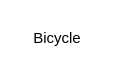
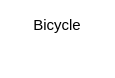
  <mxCell id="0" />
  <mxCell id="1" parent="0" />
- <mxCell id="2" value="Bicycle" style="text;html=1;resizable=0;autosize=1;align=center;verticalAlign=middle;points=[];fillColor=none;strokeColor=none;rounded=0;" vertex="1" parent="1"><mxGeometry x="20" y="20" width="50" height="20" as="geometry" /></mxCell>
+ <mxCell id="2" value="Bicycle" style="text;html=1;resizable=0;autosize=1;align=center;verticalAlign=middle;points=[];fillColor=none;strokeColor=none;rounded=0;" vertex="1" parent="1"><mxGeometry x="20" y="10" width="50" height="20" as="geometry" /></mxCell>
